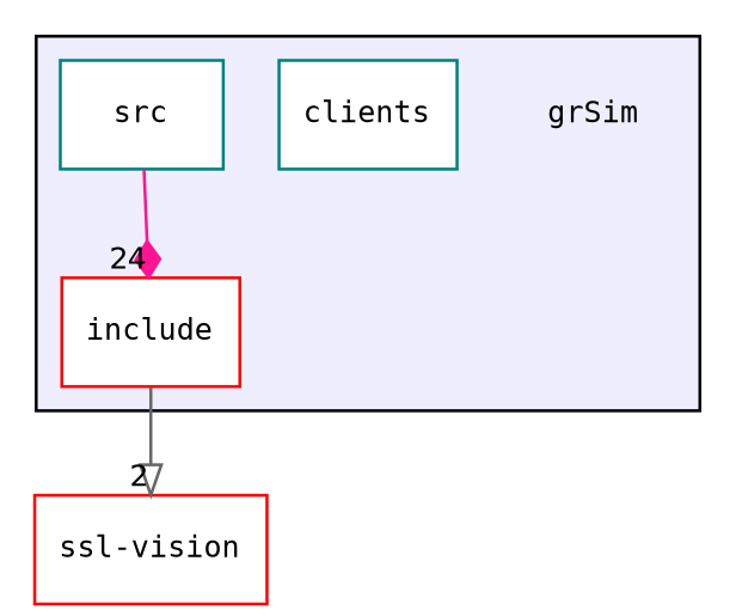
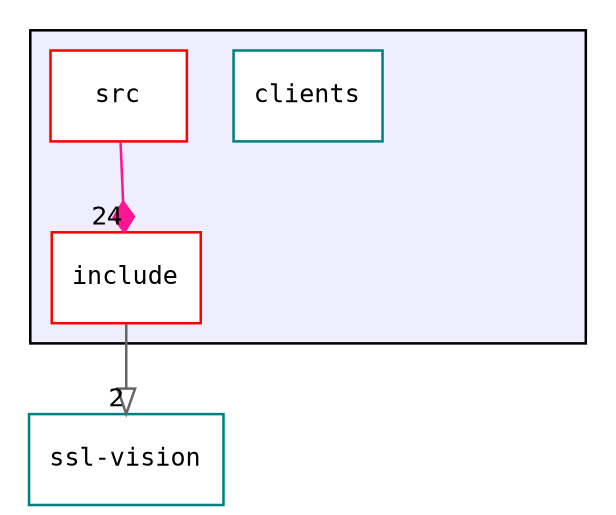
  digraph {
    compound=true
    fontname="DejaVu Sans Mono"
    node [fontname="DejaVu Sans Mono" fontsize=10 shape=box color=teal fillcolor=white style=filled]
    edge [labeldistance=1.5 labelfontname=Helvetica labelfontsize=10 fontname="DejaVu Sans Mono"]
-   n1 [label=grSim shape=plaintext color=red fillcolor="" style=""]
    n2 [label=clients]
    n3 [color=red label=include]
-   n4 [label=src]
-   n5 [color=red label="ssl-vision"]
+   n4 [color=red label=src]
+   n5 [label="ssl-vision"]
    subgraph cluster_1 {
      bgcolor="#eeeeff"
      pencolor=black
-     n1
      n2
      n3
      n4
    }
    n3 -> n5 [headlabel=2 color=gray40 arrowhead=onormal]
    n4 -> n3 [headlabel=24 color=deeppink arrowhead=diamond]
  }
